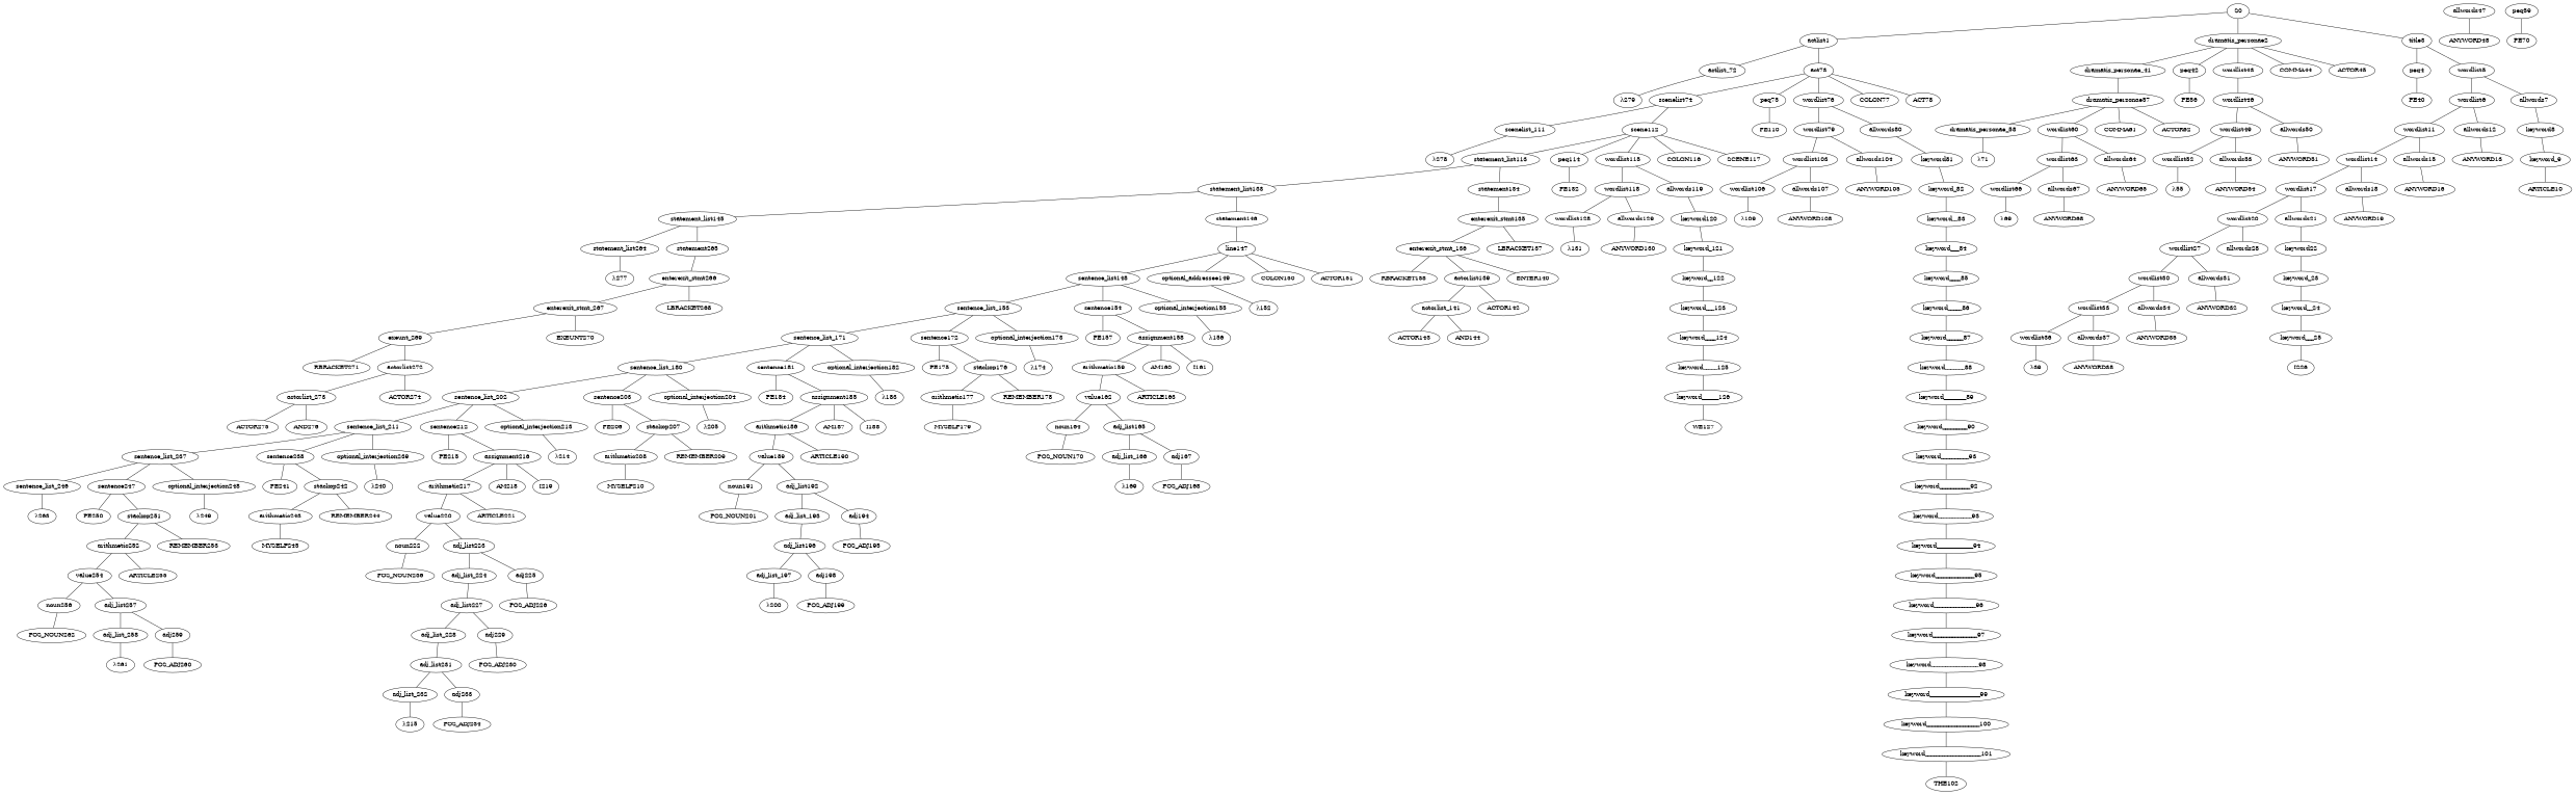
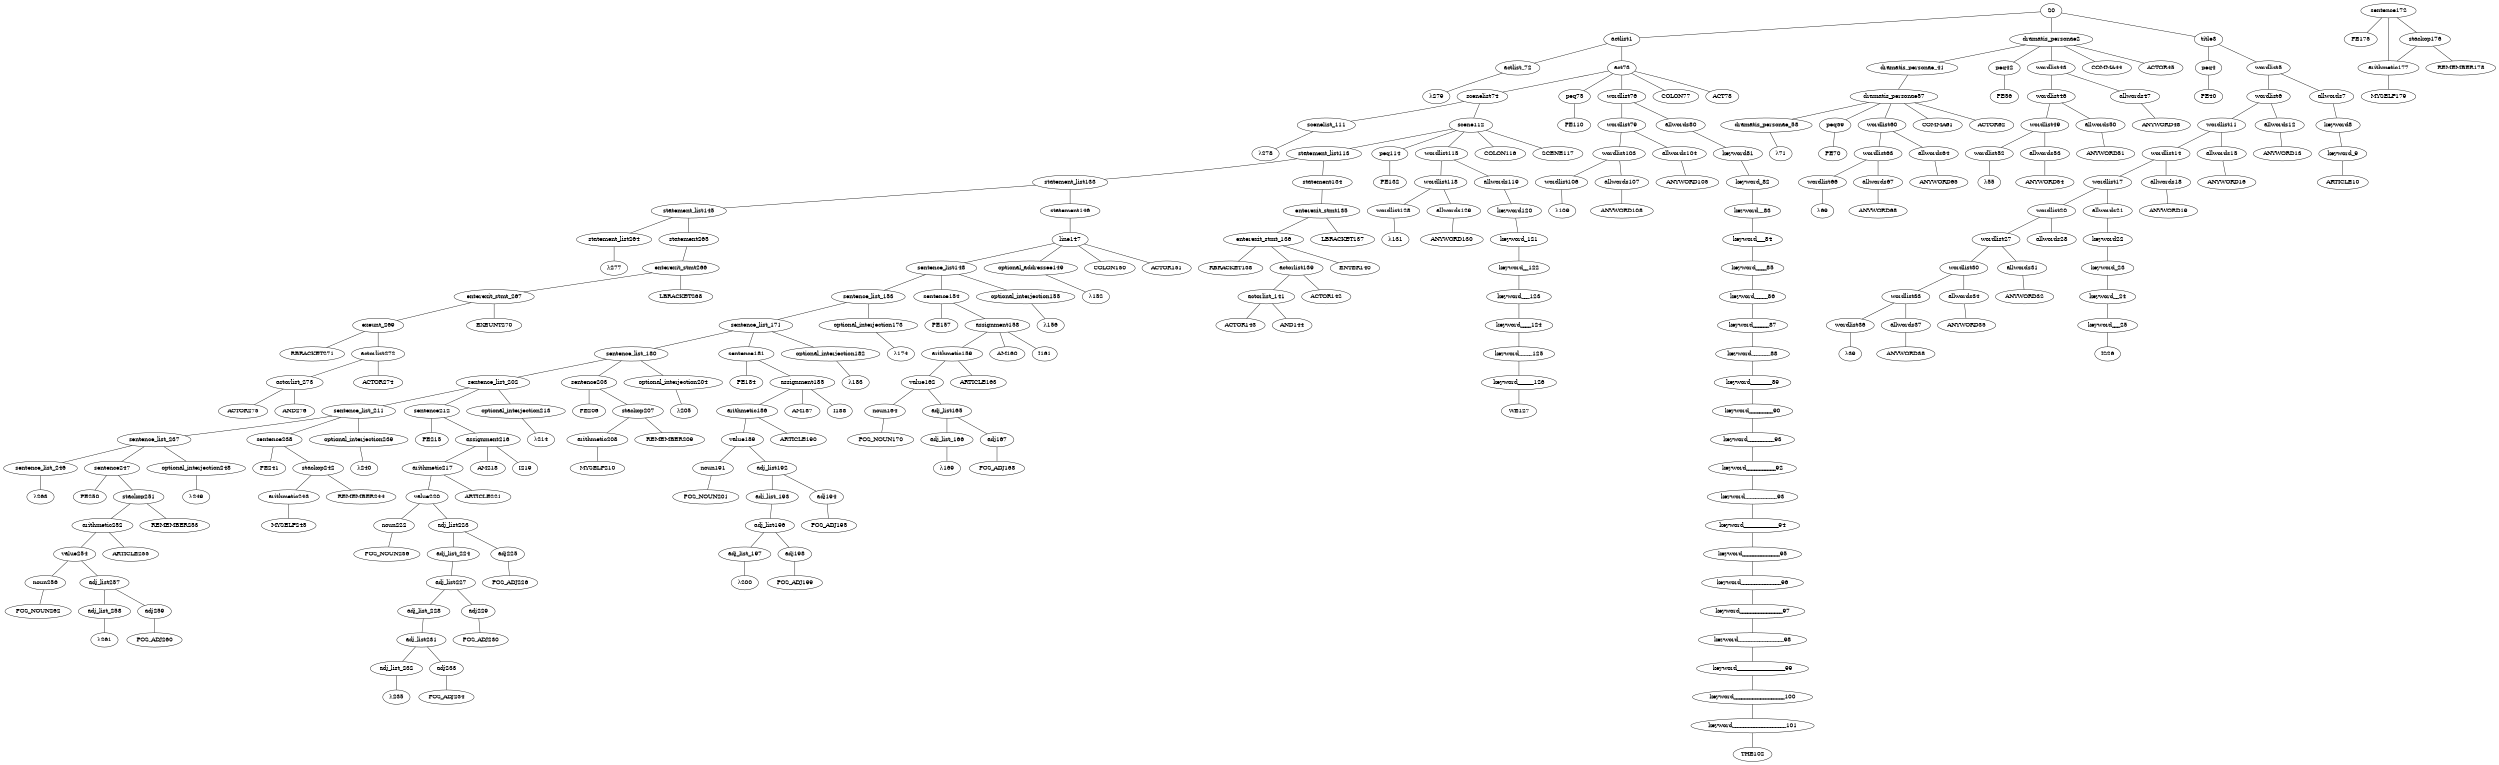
  strict graph {
    S0
    actlist1
    dramatis_personae2
    title3
    actlist_72
    act73
    dramatis_personae_41
    peq42
    wordlist43
    COMMA44
    ACTOR45
    peq4
    wordlist5
    "λ279"
    scenelist74
    peq75
    wordlist76
    COLON77
    ACT78
    dramatis_personae57
    PE56
    wordlist46
    allwords47
    PE40
    wordlist6
    allwords7
    wordlist11
    allwords12
    keyword8
    wordlist14
    allwords15
    ANYWORD13
    keyword_9
    ARTICLE10
    wordlist17
    allwords18
    ANYWORD16
    wordlist20
    allwords21
    ANYWORD19
    wordlist27
    allwords28
    keyword22
    wordlist30
    allwords31
    keyword_23
    keyword__24
    keyword___25
    IS26
    wordlist33
    allwords34
    ANYWORD32
    wordlist36
    allwords37
    ANYWORD35
    "λ39"
    ANYWORD38
    dramatis_personae_58
    peq59
    wordlist60
    COMMA61
    ACTOR62
    wordlist49
    allwords50
    ANYWORD48
    wordlist52
    allwords53
    ANYWORD51
    "λ55"
    ANYWORD54
    "λ71"
    PE70
    wordlist63
    allwords64
    wordlist66
    allwords67
    ANYWORD65
    "λ69"
    ANYWORD68
    scenelist_111
    scene112
    PE110
    wordlist79
    allwords80
    "λ278"
    statement_list113
    peq114
    wordlist115
    COLON116
    SCENE117
    wordlist103
    allwords104
    keyword81
    wordlist106
    allwords107
    ANYWORD105
    keyword_82
    keyword__83
    keyword___84
    keyword____85
    keyword_____86
    keyword______87
    keyword_______88
    keyword________89
    keyword_________90
    n106 [label=keyword__________93]
    keyword___________92
    keyword____________93
    keyword_____________94
    keyword______________95
    keyword_______________96
    keyword________________97
    keyword_________________98
    keyword__________________99
    keyword___________________100
    keyword____________________101
    THE102
    "λ109"
    ANYWORD108
    statement_list133
    statement134
    PE132
    wordlist118
    allwords119
    statement_list145
    statement146
    enterexit_stmt135
    wordlist128
    allwords129
    keyword120
    "λ131"
    ANYWORD130
    keyword_121
    keyword__122
    keyword___123
    keyword____124
    keyword_____125
    keyword______126
    WE127
    statement_list264
    statement265
    line147
    enterexit_stmt_136
    LBRACKET137
    RBRACKET138
    actorlist139
    ENTER140
    actorlist_141
    ACTOR142
    ACTOR143
    AND144
    "λ277"
    enterexit_stmt266
    sentence_list148
    optional_addressee149
    COLON150
    ACTOR151
    sentence_list_153
    sentence154
    optional_interjection155
    "λ152"
    sentence_list_171
    sentence172
    optional_interjection173
    PE157
    assignment158
    "λ156"
    sentence_list_180
    sentence181
    optional_interjection182
    PE175
    stackop176
    "λ174"
    arithmetic159
    AM160
    I161
    value162
    ARTICLE163
    noun164
    adj_list165
    POS_NOUN170
    adj_list_166
    adj167
    "λ169"
    POS_ADJ168
    sentence_list_202
    sentence203
    optional_interjection204
    PE184
    assignment185
    "λ183"
    arithmetic177
    REMEMBER178
    MYSELF179
    sentence_list_211
    sentence212
    optional_interjection213
    PE206
    stackop207
    "λ205"
    arithmetic186
    AM187
    I188
    value189
    ARTICLE190
    noun191
    adj_list192
    POS_NOUN201
    adj_list_193
    adj194
    adj_list196
    POS_ADJ195
    adj_list_197
    adj198
    "λ200"
    POS_ADJ199
    sentence_list_237
    sentence238
    optional_interjection239
    PE215
    assignment216
    "λ214"
    arithmetic208
    REMEMBER209
    MYSELF210
    sentence_list_246
    sentence247
    optional_interjection248
    PE241
    stackop242
    "λ240"
    arithmetic217
    AM218
    I219
    value220
    ARTICLE221
    noun222
    adj_list223
    POS_NOUN236
    adj_list_224
    adj225
    adj_list227
    POS_ADJ226
    adj_list_228
    adj229
    adj_list231
    POS_ADJ230
    adj_list_232
    adj233
-   "λ235" [label="λ215"]
+   "λ235"
    POS_ADJ234
    "λ263"
    PE250
    stackop251
    "λ249"
    arithmetic243
    REMEMBER244
    MYSELF245
    arithmetic252
    REMEMBER253
    value254
    ARTICLE255
    noun256
    adj_list257
    POS_NOUN262
    adj_list_258
    adj259
    "λ261"
    POS_ADJ260
    enterexit_stmt_267
    LBRACKET268
    exeunt_269
    EXEUNT270
    RBRACKET271
    actorlist272
    actorlist_273
    ACTOR274
    ACTOR275
    AND276
    S0 -- actlist1
    S0 -- dramatis_personae2
    S0 -- title3
    actlist1 -- actlist_72
    actlist1 -- act73
    dramatis_personae2 -- dramatis_personae_41
    dramatis_personae2 -- peq42
    dramatis_personae2 -- wordlist43
    dramatis_personae2 -- COMMA44
    dramatis_personae2 -- ACTOR45
    title3 -- peq4
    title3 -- wordlist5
    actlist_72 -- "λ279"
    act73 -- scenelist74
    act73 -- peq75
    act73 -- wordlist76
    act73 -- COLON77
    act73 -- ACT78
    dramatis_personae_41 -- dramatis_personae57
    peq42 -- PE56
    wordlist43 -- wordlist46
+   wordlist43 -- allwords47
    peq4 -- PE40
    wordlist5 -- wordlist6
    wordlist5 -- allwords7
    scenelist74 -- scenelist_111
    scenelist74 -- scene112
    peq75 -- PE110
    wordlist76 -- wordlist79
    wordlist76 -- allwords80
    dramatis_personae57 -- dramatis_personae_58
+   dramatis_personae57 -- peq59
    dramatis_personae57 -- wordlist60
    dramatis_personae57 -- COMMA61
    dramatis_personae57 -- ACTOR62
    wordlist46 -- wordlist49
    wordlist46 -- allwords50
    allwords47 -- ANYWORD48
    wordlist6 -- wordlist11
    wordlist6 -- allwords12
    allwords7 -- keyword8
    wordlist11 -- wordlist14
    wordlist11 -- allwords15
    allwords12 -- ANYWORD13
    keyword8 -- keyword_9
    wordlist14 -- wordlist17
    wordlist14 -- allwords18
    allwords15 -- ANYWORD16
    keyword_9 -- ARTICLE10
    wordlist17 -- wordlist20
    wordlist17 -- allwords21
    allwords18 -- ANYWORD19
    wordlist20 -- wordlist27
    wordlist20 -- allwords28
    allwords21 -- keyword22
    wordlist27 -- wordlist30
    wordlist27 -- allwords31
    keyword22 -- keyword_23
    wordlist30 -- wordlist33
    wordlist30 -- allwords34
    allwords31 -- ANYWORD32
    keyword_23 -- keyword__24
    keyword__24 -- keyword___25
    keyword___25 -- IS26
    wordlist33 -- wordlist36
    wordlist33 -- allwords37
    allwords34 -- ANYWORD35
    wordlist36 -- "λ39"
    allwords37 -- ANYWORD38
    dramatis_personae_58 -- "λ71"
    peq59 -- PE70
    wordlist60 -- wordlist63
    wordlist60 -- allwords64
    wordlist49 -- wordlist52
    wordlist49 -- allwords53
    allwords50 -- ANYWORD51
    wordlist52 -- "λ55"
    allwords53 -- ANYWORD54
    wordlist63 -- wordlist66
    wordlist63 -- allwords67
    allwords64 -- ANYWORD65
    wordlist66 -- "λ69"
    allwords67 -- ANYWORD68
    scenelist_111 -- "λ278"
    scene112 -- statement_list113
    scene112 -- peq114
    scene112 -- wordlist115
    scene112 -- COLON116
    scene112 -- SCENE117
    wordlist79 -- wordlist103
    wordlist79 -- allwords104
    allwords80 -- keyword81
    statement_list113 -- statement_list133
    statement_list113 -- statement134
    peq114 -- PE132
    wordlist115 -- wordlist118
    wordlist115 -- allwords119
    wordlist103 -- wordlist106
    wordlist103 -- allwords107
    allwords104 -- ANYWORD105
    keyword81 -- keyword_82
    wordlist106 -- "λ109"
    allwords107 -- ANYWORD108
    keyword_82 -- keyword__83
    keyword__83 -- keyword___84
    keyword___84 -- keyword____85
    keyword____85 -- keyword_____86
    keyword_____86 -- keyword______87
    keyword______87 -- keyword_______88
    keyword_______88 -- keyword________89
    keyword________89 -- keyword_________90
    keyword_________90 -- n106
    n106 -- keyword___________92
    keyword___________92 -- keyword____________93
    keyword____________93 -- keyword_____________94
    keyword_____________94 -- keyword______________95
    keyword______________95 -- keyword_______________96
    keyword_______________96 -- keyword________________97
    keyword________________97 -- keyword_________________98
    keyword_________________98 -- keyword__________________99
    keyword__________________99 -- keyword___________________100
    keyword___________________100 -- keyword____________________101
    keyword____________________101 -- THE102
    statement_list133 -- statement_list145
    statement_list133 -- statement146
    statement134 -- enterexit_stmt135
    wordlist118 -- wordlist128
    wordlist118 -- allwords129
    allwords119 -- keyword120
    statement_list145 -- statement_list264
    statement_list145 -- statement265
    statement146 -- line147
    enterexit_stmt135 -- enterexit_stmt_136
    enterexit_stmt135 -- LBRACKET137
    wordlist128 -- "λ131"
    allwords129 -- ANYWORD130
    keyword120 -- keyword_121
    keyword_121 -- keyword__122
    keyword__122 -- keyword___123
    keyword___123 -- keyword____124
    keyword____124 -- keyword_____125
    keyword_____125 -- keyword______126
    keyword______126 -- WE127
    statement_list264 -- "λ277"
    statement265 -- enterexit_stmt266
    line147 -- sentence_list148
    line147 -- optional_addressee149
    line147 -- COLON150
    line147 -- ACTOR151
    enterexit_stmt_136 -- RBRACKET138
    enterexit_stmt_136 -- actorlist139
    enterexit_stmt_136 -- ENTER140
    actorlist139 -- actorlist_141
    actorlist139 -- ACTOR142
    actorlist_141 -- ACTOR143
    actorlist_141 -- AND144
    enterexit_stmt266 -- enterexit_stmt_267
    enterexit_stmt266 -- LBRACKET268
    sentence_list148 -- sentence_list_153
    sentence_list148 -- sentence154
    sentence_list148 -- optional_interjection155
    optional_addressee149 -- "λ152"
    sentence_list_153 -- sentence_list_171
-   sentence_list_153 -- sentence172
+   arithmetic177 -- sentence172
    sentence_list_153 -- optional_interjection173
    sentence154 -- PE157
    sentence154 -- assignment158
    optional_interjection155 -- "λ156"
    sentence_list_171 -- sentence_list_180
    sentence_list_171 -- sentence181
    sentence_list_171 -- optional_interjection182
    sentence172 -- PE175
    sentence172 -- stackop176
    optional_interjection173 -- "λ174"
    assignment158 -- arithmetic159
    assignment158 -- AM160
    assignment158 -- I161
    sentence_list_180 -- sentence_list_202
    sentence_list_180 -- sentence203
    sentence_list_180 -- optional_interjection204
    sentence181 -- PE184
    sentence181 -- assignment185
    optional_interjection182 -- "λ183"
    stackop176 -- arithmetic177
    stackop176 -- REMEMBER178
    arithmetic159 -- value162
    arithmetic159 -- ARTICLE163
    value162 -- noun164
    value162 -- adj_list165
    noun164 -- POS_NOUN170
    adj_list165 -- adj_list_166
    adj_list165 -- adj167
    adj_list_166 -- "λ169"
    adj167 -- POS_ADJ168
    sentence_list_202 -- sentence_list_211
    sentence_list_202 -- sentence212
    sentence_list_202 -- optional_interjection213
    sentence203 -- PE206
    sentence203 -- stackop207
    optional_interjection204 -- "λ205"
    assignment185 -- arithmetic186
    assignment185 -- AM187
    assignment185 -- I188
    arithmetic177 -- MYSELF179
    sentence_list_211 -- sentence_list_237
    sentence_list_211 -- sentence238
    sentence_list_211 -- optional_interjection239
    sentence212 -- PE215
    sentence212 -- assignment216
    optional_interjection213 -- "λ214"
    stackop207 -- arithmetic208
    stackop207 -- REMEMBER209
    arithmetic186 -- value189
    arithmetic186 -- ARTICLE190
    value189 -- noun191
    value189 -- adj_list192
    noun191 -- POS_NOUN201
    adj_list192 -- adj_list_193
    adj_list192 -- adj194
    adj_list_193 -- adj_list196
    adj194 -- POS_ADJ195
    adj_list196 -- adj_list_197
    adj_list196 -- adj198
    adj_list_197 -- "λ200"
    adj198 -- POS_ADJ199
    sentence_list_237 -- sentence_list_246
    sentence_list_237 -- sentence247
    sentence_list_237 -- optional_interjection248
    sentence238 -- PE241
    sentence238 -- stackop242
    optional_interjection239 -- "λ240"
    assignment216 -- arithmetic217
    assignment216 -- AM218
    assignment216 -- I219
    arithmetic208 -- MYSELF210
    sentence_list_246 -- "λ263"
    sentence247 -- PE250
    sentence247 -- stackop251
    optional_interjection248 -- "λ249"
    stackop242 -- arithmetic243
    stackop242 -- REMEMBER244
    arithmetic217 -- value220
    arithmetic217 -- ARTICLE221
    value220 -- noun222
    value220 -- adj_list223
    noun222 -- POS_NOUN236
    adj_list223 -- adj_list_224
    adj_list223 -- adj225
    adj_list_224 -- adj_list227
    adj225 -- POS_ADJ226
    adj_list227 -- adj_list_228
    adj_list227 -- adj229
    adj_list_228 -- adj_list231
    adj229 -- POS_ADJ230
    adj_list231 -- adj_list_232
    adj_list231 -- adj233
    adj_list_232 -- "λ235"
    adj233 -- POS_ADJ234
    stackop251 -- arithmetic252
    stackop251 -- REMEMBER253
    arithmetic243 -- MYSELF245
    arithmetic252 -- value254
    arithmetic252 -- ARTICLE255
    value254 -- noun256
    value254 -- adj_list257
    noun256 -- POS_NOUN262
    adj_list257 -- adj_list_258
    adj_list257 -- adj259
    adj_list_258 -- "λ261"
    adj259 -- POS_ADJ260
    enterexit_stmt_267 -- exeunt_269
    enterexit_stmt_267 -- EXEUNT270
    exeunt_269 -- RBRACKET271
    exeunt_269 -- actorlist272
    actorlist272 -- actorlist_273
    actorlist272 -- ACTOR274
    actorlist_273 -- ACTOR275
    actorlist_273 -- AND276
  }
